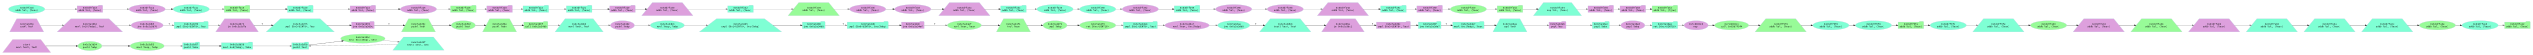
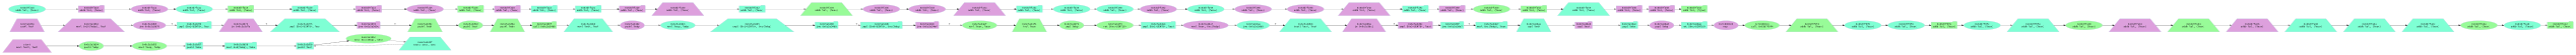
  digraph {
    fontname="Source Code Pro"
    rankdir=LR
    node [color=lightsteelblue fillcolor=aquamarine fontname="Source Code Pro" shape=folder style=filled]
    edge [color=gray40 fontname="Source Code Pro"]
    n1 [color=lightgrey fillcolor=plum label="start\nmovl %edi, %edi" shape=trapezium]
    n2 [fillcolor=palegreen label="0x6c5a3d54\npushl %ebp" shape=ellipse]
    n3 [fillcolor=palegreen label="0x6c5a3d55\nmovl %esp, %ebp" shape=ellipse]
    n4 [label="0x6c5a3d57\npushl %ebx"]
    n5 [label="0x6c5a3d58\nmovl 0x8(%ebp), %ebx"]
    n6 [label="0x6c5a3d5b\npushl %esi"]
    n7 [fillcolor=palegreen label="0x6c5a3d5c\nmovl 0xc(%ebp), %esi" shape=ellipse]
    n8 [label="0x6c5a3d5f\ntestl %esi, %esi" shape=trapezium]
    n9 [fillcolor=plum label="0x6c5a3d61\npushl %edi" shape=trapezium]
    n10 [fillcolor=plum label="0x6c5a3d62\nmovl 0x10(%ebp), %edi" shape=trapezium]
    n11 [fillcolor=plum label="0x6c5a3d65\njne 0x6c5a3d70" shape=ellipse]
    n12 [label="0x6c5a3d70\ncmpl $0x1<UINT8>, %esi"]
    n13 [fillcolor=plum label="0x6c5a3d73\nje 0x6c5a3d7a" shape=trapezium]
    n14 [label="0x6c5a3d75\ncmpl $0x2<UINT8>, %esi" shape=trapezium]
    n15 [fillcolor=plum label="0x6c5a3d78\njne 0x6c5a3d9c"]
    n16 [fillcolor=palegreen label="0x6c5a3d9c\npushl %edi" shape=trapezium]
    n17 [fillcolor=palegreen label="0x6c5a3d9d\npushl %esi" shape=ellipse]
    n18 [fillcolor=palegreen label="0x6c5a3d9e\npushl %ebx" shape=trapezium]
    n19 [fillcolor=palegreen label="0x6c5a3d9f\ncall 0x6c5a34b0"]
    n20 [label="0x6c5a34b0\nmovl %edi, %edi" shape=trapezium]
    n21 [fillcolor=plum label="0x6c5a34b2\npushl %ebp" shape=ellipse]
    n22 [label="0x6c5a34b3\nmovl %esp, %ebp" shape=ellipse]
    n23 [label="0x6c5a34b5\ncmpl $0x1<UINT8>, 0xc(%ebp)" shape=trapezium]
    n24 [label="0x6c5a34b9\njne 0x6c5a34d8"]
    n25 [label="0x6c5a34d8\ncmpl $0x0<UINT8>, 0xc(%ebp)"]
    n26 [fillcolor=plum label="0x6c5a34dc\njne 0x6c5a34ef"]
    n27 [fillcolor=palegreen label="0x6c5a34ef\nxorl %eax, %eax" shape=ellipse]
    n28 [fillcolor=palegreen label="0x6c5a34f1\nincl %eax" shape=trapezium]
    n29 [fillcolor=palegreen label="0x6c5a34f2\ncmpl %ebp" shape=ellipse]
    n30 [fillcolor=palegreen label="0x6c5a34f3\nret $0xc<UINT16>" shape=ellipse]
    n31 [label="0x6c5a3da4\ncmpl $0x1<UINT8>, %esi"]
    n32 [fillcolor=plum label="0x6c5a3da7\nmovl %eax, 0xc(%ebp)" shape=ellipse]
    n33 [label="0x6c5a3daa\njne 0x6c5a3db8" shape=ellipse]
    n34 [label="0x6c5a3db8\ntestl %esi, %esi" shape=trapezium]
    n35 [fillcolor=plum label="0x6c5a3dba\nje 0x6c5a3dc1" shape=trapezium]
    n36 [fillcolor=plum label="0x6c5a3dbc\ncmpl $0x3<UINT8>, %esi"]
    n37 [label="0x6c5a3dbf\njne 0x6c5a3de7"]
    n38 [label="0x6c5a3de7\nmovl 0xc(%ebp), %eax"]
    n39 [label="0x6c5a3dea\npopl %edi" shape=trapezium]
    n40 [fillcolor=plum label="0x6c5a3deb\npopl %esi"]
    n41 [label="0x6c5a3dec\npopl %ebx"]
    n42 [fillcolor=plum label="0x6c5a3ded\npopl %ebp" shape=ellipse]
    n43 [label="0x6c5a3dee\nret $0xc<UINT16>"]
    n44 [fillcolor=plum label="0x7c8000c0\nnop " shape=ellipse]
    n45 [fillcolor=palegreen label="0x7c8000c1\ncall 0x63d7f9f4" shape=ellipse]
    n46 [fillcolor=palegreen label="0x63d7f9f4\naddb %al, (%eax)" shape=trapezium]
    n47 [label="0x63d7f9f6\naddb %al, (%eax)" shape=ellipse]
    n48 [label="0x63d7f9f8\naddb %al, (%eax)" shape=ellipse]
    n49 [fillcolor=palegreen label="0x63d7f9fa\naddb %al, (%eax)"]
    n50 [label="0x63d7f9fc\naddb %al, (%eax)" shape=ellipse]
    n51 [label="0x63d7f9fe\naddb %al, (%eax)" shape=trapezium]
    n52 [fillcolor=palegreen label="0x63d7fa00\naddb %al, (%eax)" shape=ellipse]
    n53 [fillcolor=plum label="0x63d7fa02\naddb %al, (%eax)" shape=trapezium]
    n54 [fillcolor=palegreen label="0x63d7fa04\naddb %al, (%eax)" shape=trapezium]
    n55 [fillcolor=plum label="0x63d7fa06\naddb %al, (%eax)" shape=trapezium]
    n56 [label="0x63d7fa08\naddb %al, (%eax)" shape=trapezium]
    n57 [label="0x63d7fa0a\naddb %al, (%eax)" shape=trapezium]
    n58 [label="0x63d7fa0c\naddb %al, (%eax)" shape=trapezium]
    n59 [fillcolor=palegreen label="0x63d7fa0e\naddb %al, (%eax)" shape=ellipse]
    n60 [label="0x63d7fa10\naddb %al, (%eax)" shape=ellipse]
    n61 [fillcolor=palegreen label="0x63d7fa12\naddb %al, (%eax)"]
    n62 [label="0x63d7fa16\naddb %al, (%eax)" shape=ellipse]
    n63 [fillcolor=plum label="0x63d7fa18\naddb %al, (%eax)"]
    n64 [fillcolor=plum label="0x63d7fa1a\naddb %al, (%eax)" shape=ellipse]
    n65 [label="0x63d7fa1c\naddb %al, (%eax)" shape=ellipse]
    n66 [fillcolor=palegreen label="0x63d7fa1e\naddb %al, (%eax)"]
    n67 [label="0x63d7fa20\naddb %al, (%eax)"]
    n68 [fillcolor=plum label="0x63d7fa22\naddb %al, (%eax)"]
    n69 [fillcolor=plum label="0x63d7fa24\naddb %al, (%eax)" shape=ellipse]
    n70 [fillcolor=palegreen label="0x63d7fa26\naddb %al, (%eax)"]
    n71 [fillcolor=plum label="0x63d7fa28\naddb %al, (%eax)"]
    n72 [label="0x63d7fa2a\naddb %al, (%eax)"]
    n73 [label="0x63d7fa2c\naddb %al, (%eax)"]
    n74 [fillcolor=plum label="0x63d7fa2e\naddb %al, (%eax)"]
    n75 [fillcolor=plum label="0x63d7fa30\naddb %al, (%eax)" shape=trapezium]
    n76 [label="0x63d7fa32\naddb %al, (%eax)"]
    n77 [fillcolor=palegreen label="0x63d7fa34\naddb %al, (%eax)" shape=trapezium]
    n78 [fillcolor=plum label="0x63d7fa36\naddb %al, (%eax)" shape=ellipse]
    n79 [fillcolor=plum label="0x63d7fa38\naddb %al, (%eax)" shape=ellipse]
    n80 [fillcolor=plum label="0x63d7fa3a\naddb %al, (%eax)" shape=trapezium]
    n81 [label="0x63d7fa3c\naddb %al, (%eax)"]
    n82 [label="0x63d7fa3e\naddb %al, (%eax)" shape=ellipse]
    n83 [label="0x63d7fa40\naddb %al, (%eax)" shape=ellipse]
    n84 [fillcolor=plum label="0x63d7fa42\naddb %al, (%eax)" shape=ellipse]
-   n85 [label="0x63d7fa44\naddb %al, (%eax)"]
+   n85 [label="0x63d7fa44\naddb %al, (%eax)" shape=ellipse]
    n86 [fillcolor=plum label="0x63d7fa46\naddb %al, (%eax)" shape=ellipse]
    n87 [fillcolor=plum label="0x63d7fa48\naddb %al, (%eax)" shape=ellipse]
    n88 [fillcolor=plum label="0x63d7fa4a\naddb %al, (%eax)" shape=trapezium]
    n89 [label="0x63d7fa4c\naddb %al, (%eax)"]
    n90 [fillcolor=plum label="0x63d7fa4e\naddb %al, (%eax)"]
    n91 [fillcolor=palegreen label="0x63d7fa50\naddb %al, (%eax)" shape=ellipse]
    n92 [fillcolor=palegreen label="0x63d7fa52\naddb %al, (%eax)"]
-   n93 [label="0x63d7fa54\nnop %al, (%eax)" shape=trapezium]
+   n93 [label="0x63d7fa54\naddb %al, (%eax)" shape=trapezium]
    n94 [fillcolor=plum label="0x63d7fa56\naddb %al, (%eax)"]
    n95 [fillcolor=plum label="0x63d7fa58\naddb %al, (%eax)"]
    n96 [fillcolor=palegreen label="0x63d7fa5a\naddb %al, (%jne)"]
    n1 -> n2 [color=black]
    n2 -> n3 [color=black]
    n3 -> n4
    n4 -> n5 [color=black]
    n5 -> n6
    n6 -> n7 [color=black]
    n7 -> n8
    n8 -> n6
    n9 -> n10
    n10 -> n11
    n11 -> n12 [label=T]
    n12 -> n13
    n13 -> n14 [color=black label=T]
    n14 -> n15 [color=black]
    n15 -> n16 [color=black label=T]
    n16 -> n17 [color=black]
    n17 -> n18 [color=black]
    n18 -> n19 [color=black]
    n19 -> n20
    n20 -> n21
    n21 -> n22
    n22 -> n23
    n23 -> n24 [color=black]
    n24 -> n25 [label=T]
    n25 -> n26 [color=black]
    n26 -> n27 [label=T]
    n27 -> n28 [color=black]
    n28 -> n29 [color=black]
    n29 -> n30 [color=black]
    n30 -> n31
    n31 -> n32
    n32 -> n33
    n33 -> n34 [color=black label=F]
    n34 -> n35 [color=black]
    n35 -> n36 [color=black label=F]
    n36 -> n37 [color=black]
    n37 -> n38 [color=black label=T]
    n38 -> n39 [color=black]
    n39 -> n40
    n40 -> n41
    n41 -> n42
    n42 -> n43
    n43 -> n44
    n44 -> n45 [color=black]
    n45 -> n46 [color=black]
    n46 -> n47 [color=black]
    n47 -> n48 [color=black]
    n48 -> n49 [color=black]
    n49 -> n50 [color=black]
    n50 -> n51
    n51 -> n52 [color=black]
    n52 -> n53 [color=black]
    n53 -> n54 [color=black]
    n54 -> n55
    n55 -> n56
    n56 -> n57 [color=black]
    n57 -> n58 [color=black]
    n58 -> n59 [color=black]
    n59 -> n60 [color=black]
    n60 -> n61
    n62 -> n63
    n63 -> n64
    n64 -> n65 [color=black]
    n65 -> n66
    n66 -> n67 [color=black]
    n67 -> n68
    n68 -> n69 [color=black]
    n69 -> n70
    n70 -> n71
    n71 -> n72
    n72 -> n73
    n73 -> n74 [color=black]
    n74 -> n75 [color=black]
    n75 -> n76
    n76 -> n77
    n77 -> n78
    n78 -> n79 [color=black]
    n79 -> n80 [color=black]
    n80 -> n81 [color=black]
    n81 -> n82
    n82 -> n83
    n83 -> n84
    n84 -> n85 [color=black]
    n85 -> n86
    n86 -> n87
    n87 -> n88
    n88 -> n89 [color=black]
    n89 -> n90
    n90 -> n91
    n91 -> n92
    n92 -> n93 [color=black]
    n93 -> n94
    n94 -> n95
    n95 -> n96 [color=black]
  }
